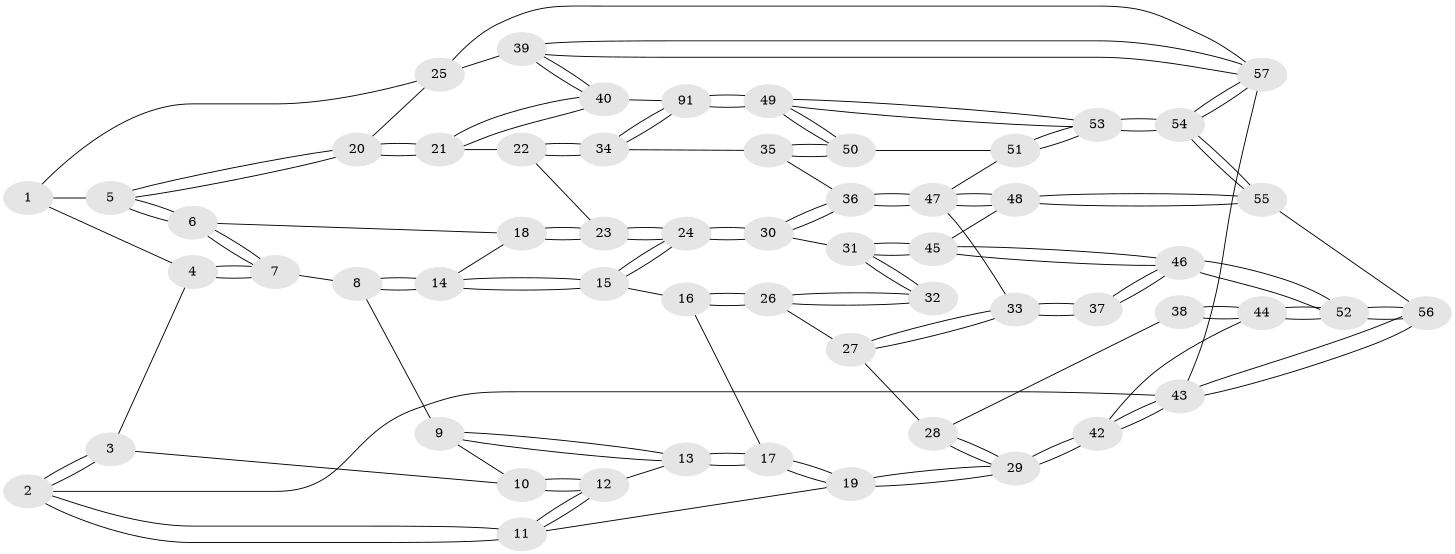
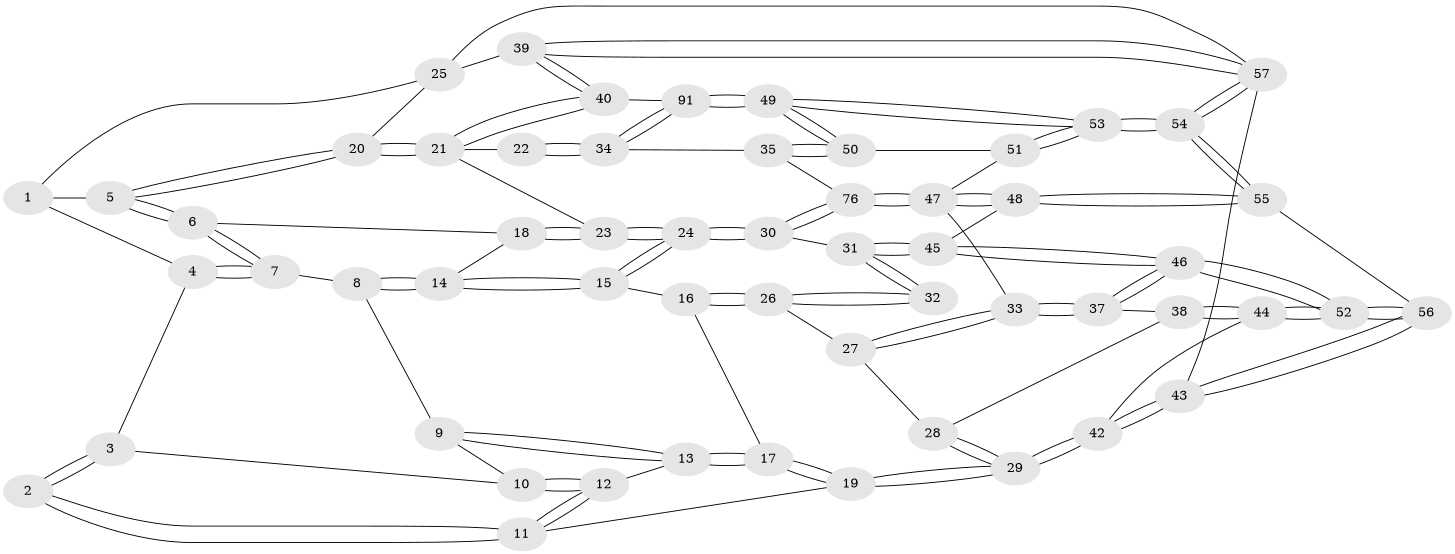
  graph {
    rankdir=LR
    node [color=gray90 style=filled]
    1
    5
    25
    4
    2
    3
    11
    43
    6
    20
    39
    57
    10
    12
    19
    56
    7
    8
    18
    21
    23
    9
    14
    13
    15
    17
    29
    16
    24
    26
    30
    27
    32
    42
    22
    40
    34
    n38 [label=91]
    35
    31
-   36
+   36 [label=76]
    28
    33
    38
    37
    44
    45
    47
    46
    48
    50
    49
    51
    52
    53
    55
    54
    1 -- 5
    1 -- 25
    1 -- 4
    5 -- 6
    5 -- 6
    5 -- 20
    5 -- 20
    25 -- 39
    25 -- 57
    4 -- 7
    4 -- 7
    2 -- 3
    2 -- 3
    2 -- 11
    2 -- 11
-   2 -- 43
    3 -- 4
    3 -- 10
    11 -- 12
    11 -- 12
    11 -- 19
    43 -- 57
    43 -- 56
    43 -- 56
    6 -- 7
    6 -- 7
    6 -- 18
    20 -- 25
    20 -- 21
    20 -- 21
    39 -- 57
    39 -- 57
    39 -- 40
    39 -- 40
    10 -- 12
    10 -- 12
    12 -- 13
    19 -- 29
    19 -- 29
    7 -- 8
    8 -- 9
    8 -- 14
    8 -- 14
    18 -- 23
    18 -- 23
    21 -- 22
    21 -- 40
    21 -- 40
    23 -- 24
    23 -- 24
    9 -- 10
    9 -- 13
    9 -- 13
    14 -- 18
    14 -- 15
    14 -- 15
    13 -- 17
    13 -- 17
    15 -- 16
    15 -- 24
    15 -- 24
    17 -- 19
    17 -- 19
    29 -- 42
    29 -- 42
    16 -- 17
    16 -- 26
    16 -- 26
    24 -- 30
    24 -- 30
    26 -- 27
    26 -- 32
    26 -- 32
    30 -- 31
    30 -- 36
    30 -- 36
    27 -- 28
    27 -- 33
    27 -- 33
    42 -- 43
    42 -- 43
    42 -- 44
-   22 -- 23
+   21 -- 23
    22 -- 34
    22 -- 34
    40 -- n38
    34 -- n38
    34 -- n38
    34 -- 35
    n38 -- 49
    n38 -- 49
    35 -- 36
    35 -- 50
    35 -- 50
    31 -- 32
    31 -- 32
    31 -- 45
    31 -- 45
    36 -- 47
    36 -- 47
    28 -- 29
    28 -- 29
    28 -- 38
    33 -- 37
    33 -- 37
    38 -- 44
    38 -- 44
+   37 -- 38
    37 -- 46
    37 -- 46
    44 -- 52
    44 -- 52
    45 -- 46
    45 -- 46
    45 -- 48
    47 -- 33
    47 -- 48
    47 -- 48
    47 -- 51
    46 -- 52
    46 -- 52
    48 -- 55
    48 -- 55
    50 -- 51
    49 -- 50
    49 -- 50
    49 -- 53
    49 -- 53
    51 -- 53
    51 -- 53
    52 -- 56
    52 -- 56
    53 -- 54
    53 -- 54
    55 -- 56
    54 -- 57
    54 -- 57
    54 -- 55
    54 -- 55
  }
